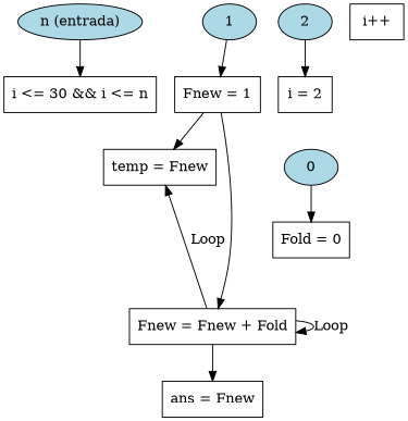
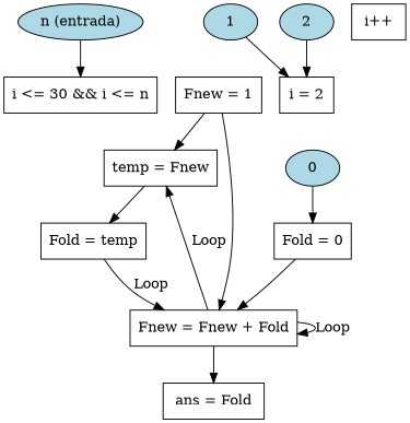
  digraph {
    node [fillcolor=lightblue shape=box]
    n1 [label="n (entrada)" shape=ellipse style=filled]
    n2 [label="i <= 30 && i <= n"]
    n3 [label=1 shape=ellipse style=filled]
    n4 [label="Fnew = 1"]
    n5 [label="temp = Fnew"]
    n6 [label="Fnew = Fnew + Fold"]
    n7 [label=0 shape=ellipse style=filled]
    n8 [label="Fold = 0"]
    n9 [label=2 shape=ellipse style=filled]
    n10 [label="i = 2"]
-   n12 [label="ans = Fnew"]
+   n11 [label="Fold = temp"]
+   n12 [label="ans = Fold"]
    n13 [label="i++"]
    n1 -> n2
-   n3 -> n4
+   n3 -> n10
    n4 -> n5
    n4 -> n6
+   n5 -> n11
    n6 -> n5 [label=Loop]
    n6 -> n6 [label=Loop]
    n6 -> n12
    n7 -> n8
+   n8 -> n6
    n9 -> n10
+   n11 -> n6 [label=Loop]
  }
